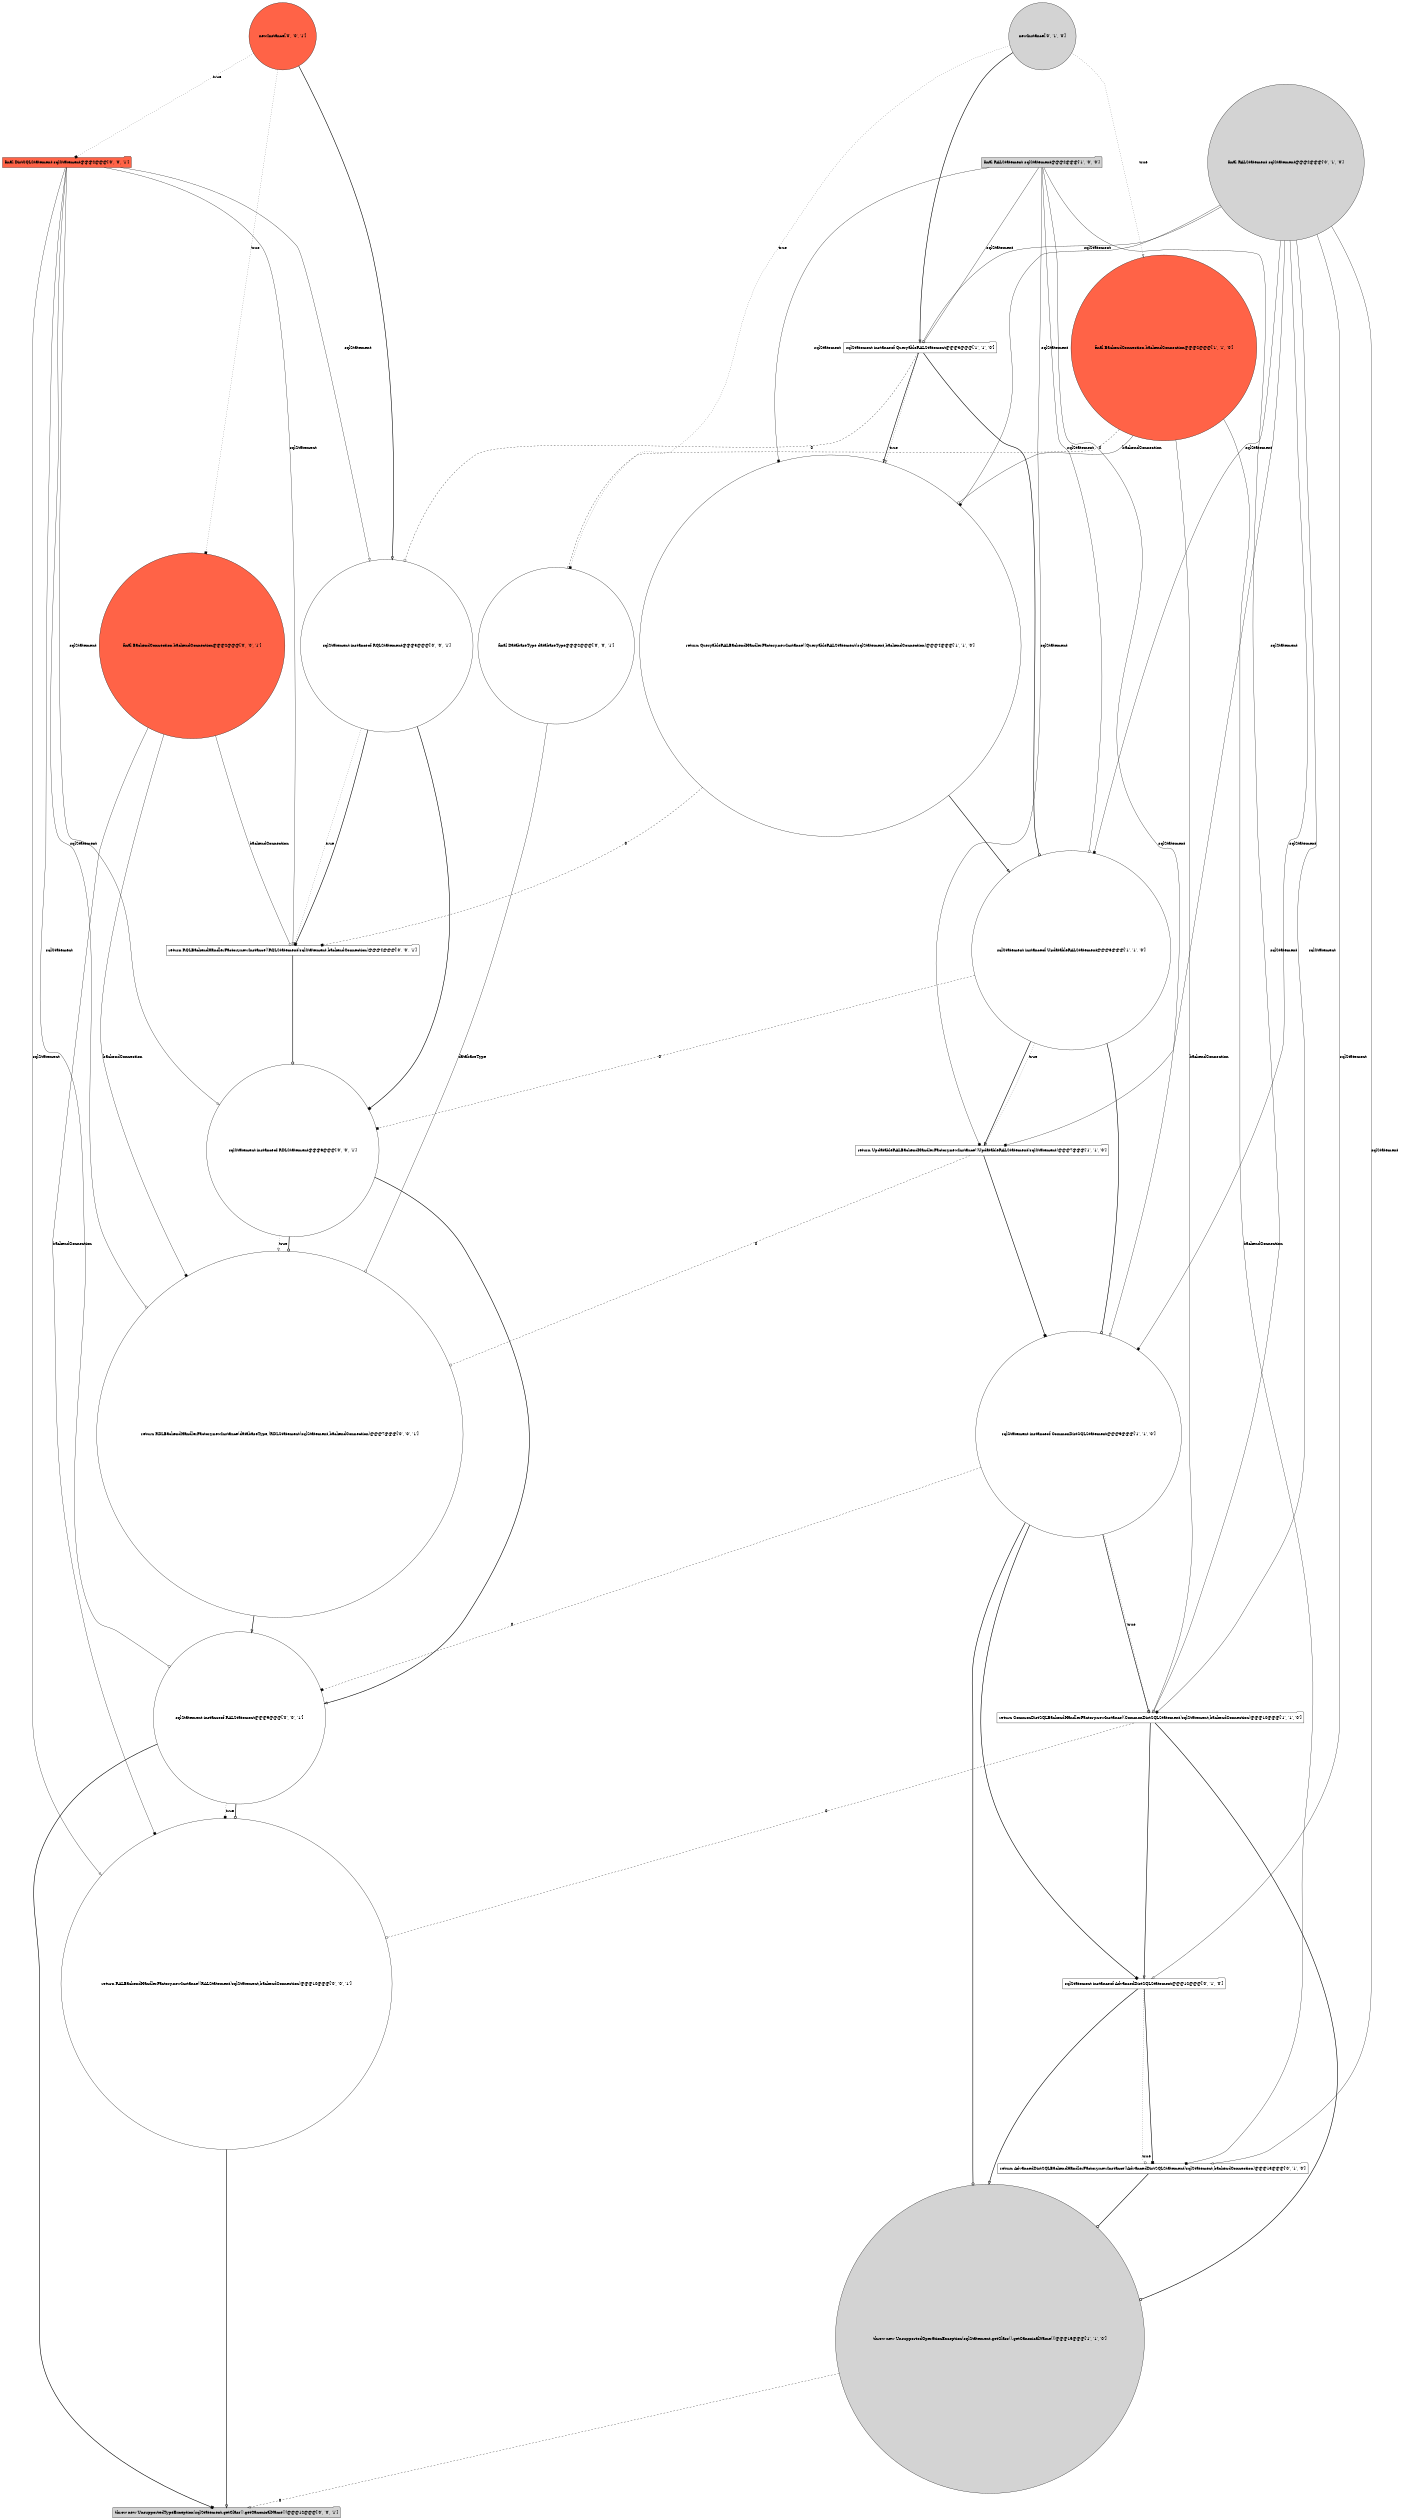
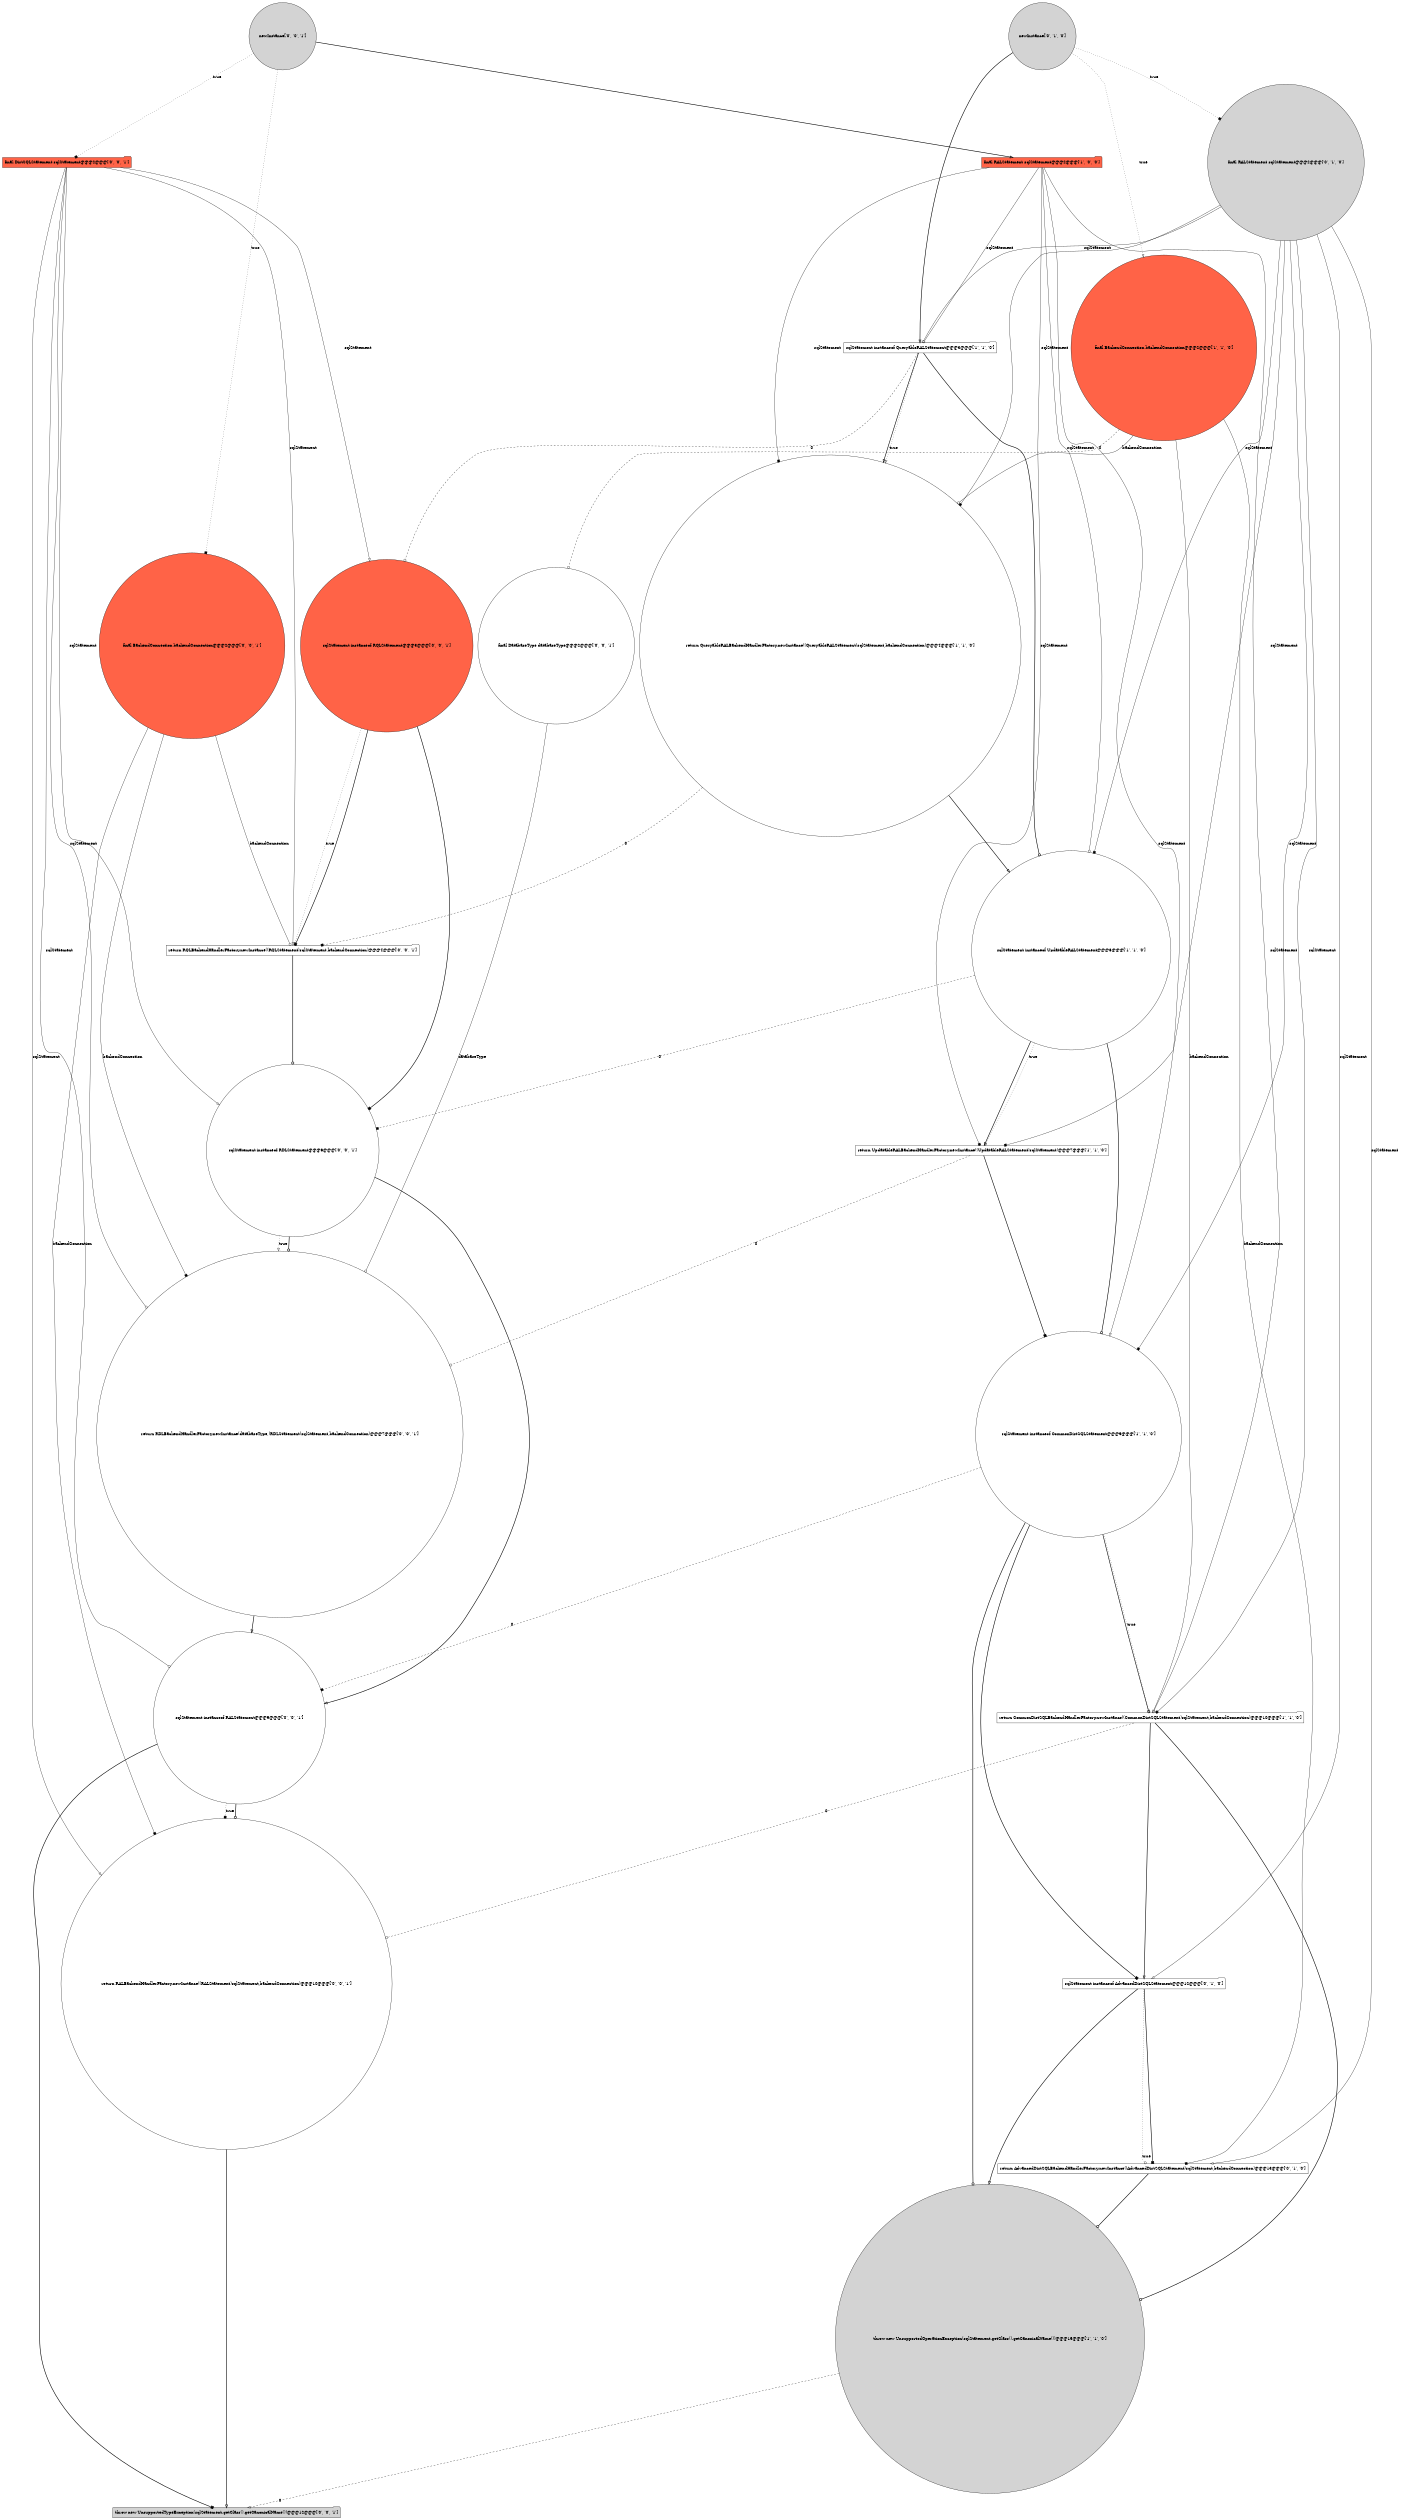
  digraph {
    node [fillcolor=white shape=circle style=filled]
    edge [arrowhead=onormal style=solid]
    n1 [fillcolor=tomato label="final DistSQLStatement sqlStatement@@@2@@@['0', '0', '1']" shape=folder]
-   n2 [label="sqlStatement instanceof RQLStatement@@@3@@@['0', '0', '1']"]
+   n2 [fillcolor=tomato label="sqlStatement instanceof RQLStatement@@@3@@@['0', '0', '1']"]
    n3 [label="return RQLBackendHandlerFactory.newInstance((RQLStatement)sqlStatement,backendConnection)@@@4@@@['0', '0', '1']" shape=folder]
    n4 [label="sqlStatement instanceof RALStatement@@@9@@@['0', '0', '1']"]
    n5 [label="sqlStatement instanceof RDLStatement@@@6@@@['0', '0', '1']"]
    n6 [label="return RALBackendHandlerFactory.newInstance((RALStatement)sqlStatement,backendConnection)@@@10@@@['0', '0', '1']"]
    n7 [label="return RDLBackendHandlerFactory.newInstance(databaseType,(RDLStatement)sqlStatement,backendConnection)@@@7@@@['0', '0', '1']"]
    n8 [fillcolor=lightgray label="throw new UnsupportedTypeException(sqlStatement.getClass().getCanonicalName())@@@12@@@['0', '0', '1']" shape=folder]
    n9 [fillcolor=lightgray label="newInstance['0', '1', '0']"]
    n10 [fillcolor=tomato label="final BackendConnection backendConnection@@@2@@@['1', '1', '0']"]
    n11 [label="sqlStatement instanceof QueryableRALStatement@@@3@@@['1', '1', '0']" shape=folder]
    n12 [fillcolor=lightgray label="final RALStatement sqlStatement@@@2@@@['0', '1', '0']"]
    n13 [label="final DatabaseType databaseType@@@2@@@['0', '0', '1']"]
    n14 [label="return QueryableRALBackendHandlerFactory.newInstance((QueryableRALStatement)sqlStatement,backendConnection)@@@4@@@['1', '1', '0']"]
    n15 [label="return CommonDistSQLBackendHandlerFactory.newInstance((CommonDistSQLStatement)sqlStatement,backendConnection)@@@10@@@['1', '1', '0']" shape=folder]
    n16 [label="return AdvancedDistSQLBackendHandlerFactory.newInstance((AdvancedDistSQLStatement)sqlStatement,backendConnection)@@@13@@@['0', '1', '0']" shape=folder]
    n17 [label="sqlStatement instanceof UpdatableRALStatement@@@6@@@['1', '1', '0']"]
    n18 [label="return UpdatableRALBackendHandlerFactory.newInstance((UpdatableRALStatement)sqlStatement)@@@7@@@['1', '1', '0']" shape=folder]
    n19 [label="sqlStatement instanceof CommonDistSQLStatement@@@9@@@['1', '1', '0']"]
    n20 [label="sqlStatement instanceof AdvancedDistSQLStatement@@@12@@@['0', '1', '0']" shape=folder]
    n21 [fillcolor=lightgray label="throw new UnsupportedOperationException(sqlStatement.getClass().getCanonicalName())@@@15@@@['1', '1', '0']"]
-   n22 [fillcolor=lightgray label="final RALStatement sqlStatement@@@2@@@['1', '0', '0']" shape=folder]
-   n23 [fillcolor=tomato label="newInstance['0', '0', '1']"]
+   n22 [fillcolor=tomato label="final RALStatement sqlStatement@@@2@@@['1', '0', '0']" shape=folder]
+   n23 [fillcolor=lightgray label="newInstance['0', '0', '1']"]
    n24 [fillcolor=tomato label="final BackendConnection backendConnection@@@2@@@['0', '0', '1']"]
    n1 -> n2 [label=sqlStatement]
    n1 -> n3 [label=sqlStatement]
    n1 -> n4 [arrowhead=odot label=sqlStatement]
    n1 -> n5 [label=sqlStatement]
    n1 -> n6 [label=sqlStatement]
    n1 -> n7 [arrowhead=odot label=sqlStatement]
    n2 -> n3 [label=true style=dotted]
    n2 -> n3 [arrowhead=box style=bold]
    n2 -> n5 [arrowhead=box style=bold]
    n3 -> n5 [arrowhead=odot style=bold]
    n4 -> n6 [arrowhead=odot style=bold]
    n4 -> n6 [arrowhead=box label=true style=dotted]
    n4 -> n8 [arrowhead=box style=bold]
    n5 -> n4 [style=bold]
    n5 -> n7 [arrowhead=odot style=bold]
    n5 -> n7 [label=true style=dotted]
    n6 -> n8 [style=bold]
    n7 -> n4 [style=bold]
    n9 -> n10 [label=true style=dotted]
    n9 -> n11 [style=bold]
-   n9 -> n13 [arrowhead=box label=true style=dotted]
+   n9 -> n12 [arrowhead=box label=true style=dotted]
    n10 -> n13 [arrowhead=odot label=0 style=dashed]
    n10 -> n14 [arrowhead=odot label=backendConnection]
    n10 -> n15 [label=backendConnection]
    n10 -> n16 [arrowhead=box label=backendConnection]
    n11 -> n2 [arrowhead=odot label=0 style=dashed]
    n11 -> n14 [label=true style=dotted]
    n11 -> n14 [style=bold]
    n11 -> n17 [arrowhead=odot style=bold]
    n12 -> n11 [arrowhead=odot label=sqlStatement]
    n12 -> n14 [arrowhead=box label=sqlStatement]
    n12 -> n15 [arrowhead=box label=sqlStatement]
    n12 -> n16 [label=sqlStatement]
    n12 -> n17 [arrowhead=box label=sqlStatement]
    n12 -> n18 [arrowhead=box label=sqlStatement]
    n12 -> n19 [arrowhead=box label=sqlStatement]
    n12 -> n20 [label=sqlStatement]
    n13 -> n7 [arrowhead=odot label=databaseType]
    n14 -> n3 [arrowhead=box label=0 style=dashed]
    n14 -> n17 [style=bold]
    n15 -> n6 [arrowhead=odot label=0 style=dashed]
    n15 -> n20 [style=bold]
    n15 -> n21 [arrowhead=odot style=bold]
    n16 -> n21 [arrowhead=odot style=bold]
    n17 -> n5 [arrowhead=box label=0 style=dashed]
    n17 -> n18 [style=bold]
    n17 -> n18 [arrowhead=odot label=true style=dotted]
    n17 -> n19 [arrowhead=odot style=bold]
    n18 -> n7 [arrowhead=odot label=0 style=dashed]
    n18 -> n19 [arrowhead=box style=bold]
    n19 -> n4 [arrowhead=box label=0 style=dashed]
    n19 -> n15 [label=true style=dotted]
    n19 -> n15 [arrowhead=odot style=bold]
    n19 -> n20 [arrowhead=box style=bold]
    n19 -> n21 [arrowhead=odot style=bold]
    n20 -> n16 [arrowhead=box style=bold]
    n20 -> n16 [arrowhead=odot label=true style=dotted]
    n20 -> n21 [style=bold]
    n21 -> n8 [label=0 style=dashed]
    n22 -> n11 [arrowhead=odot label=sqlStatement]
    n22 -> n14 [arrowhead=box label=sqlStatement]
    n22 -> n15 [arrowhead=odot label=sqlStatement]
    n22 -> n17 [arrowhead=odot label=sqlStatement]
    n22 -> n18 [arrowhead=box label=sqlStatement]
    n22 -> n19 [label=sqlStatement]
    n23 -> n1 [arrowhead=box label=true style=dotted]
-   n23 -> n2 [style=bold]
+   n23 -> n22 [style=bold]
    n23 -> n24 [arrowhead=box label=true style=dotted]
    n24 -> n3 [arrowhead=odot label=backendConnection]
    n24 -> n6 [arrowhead=box label=backendConnection]
    n24 -> n7 [arrowhead=box label=backendConnection]
  }
